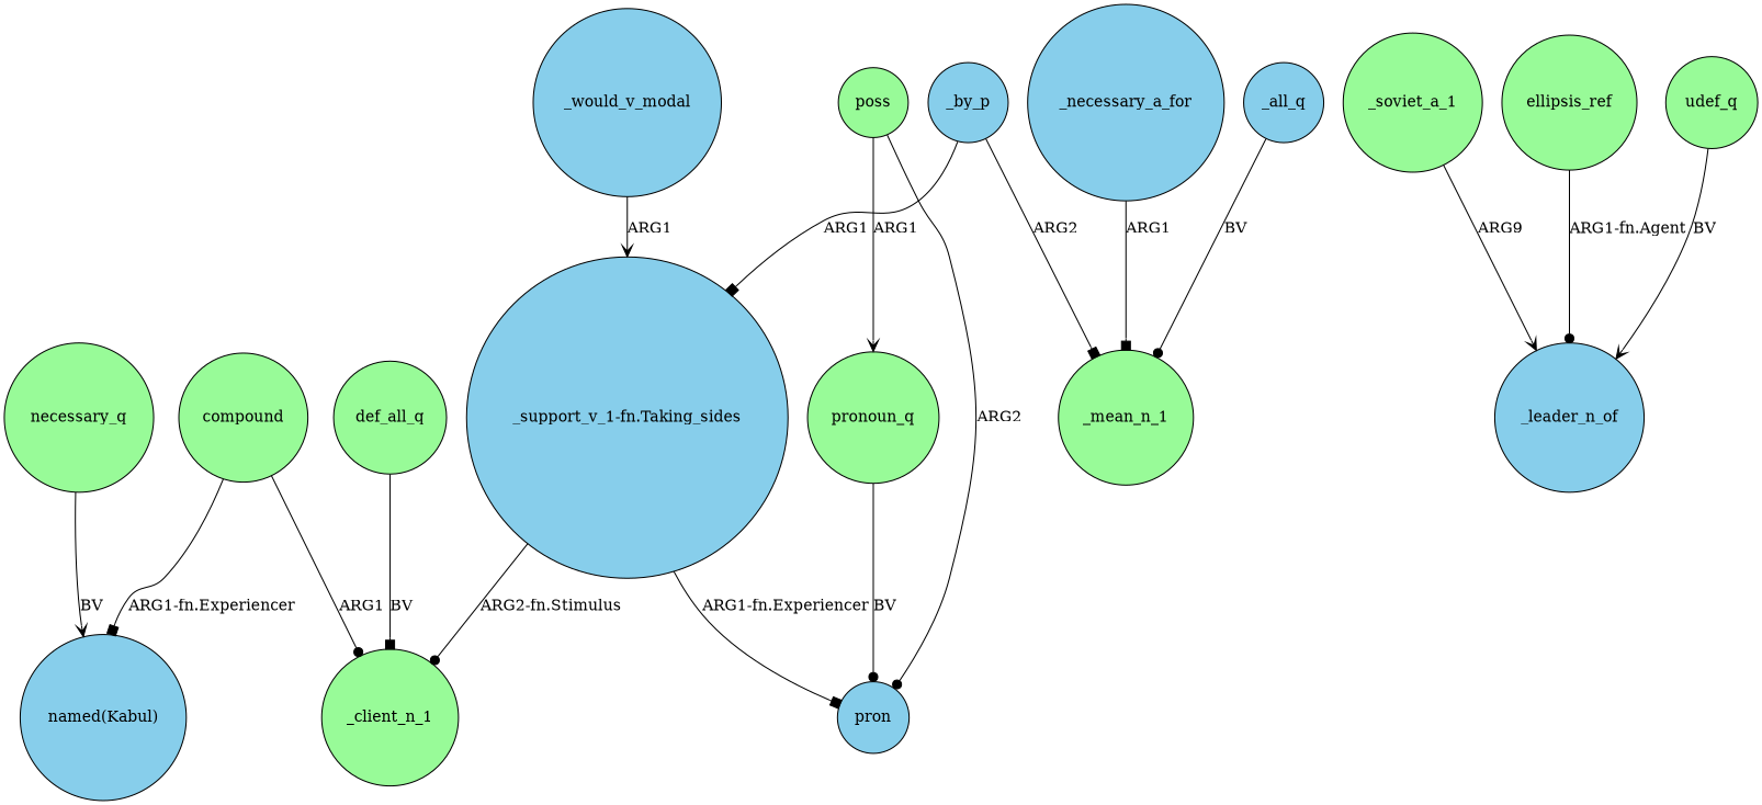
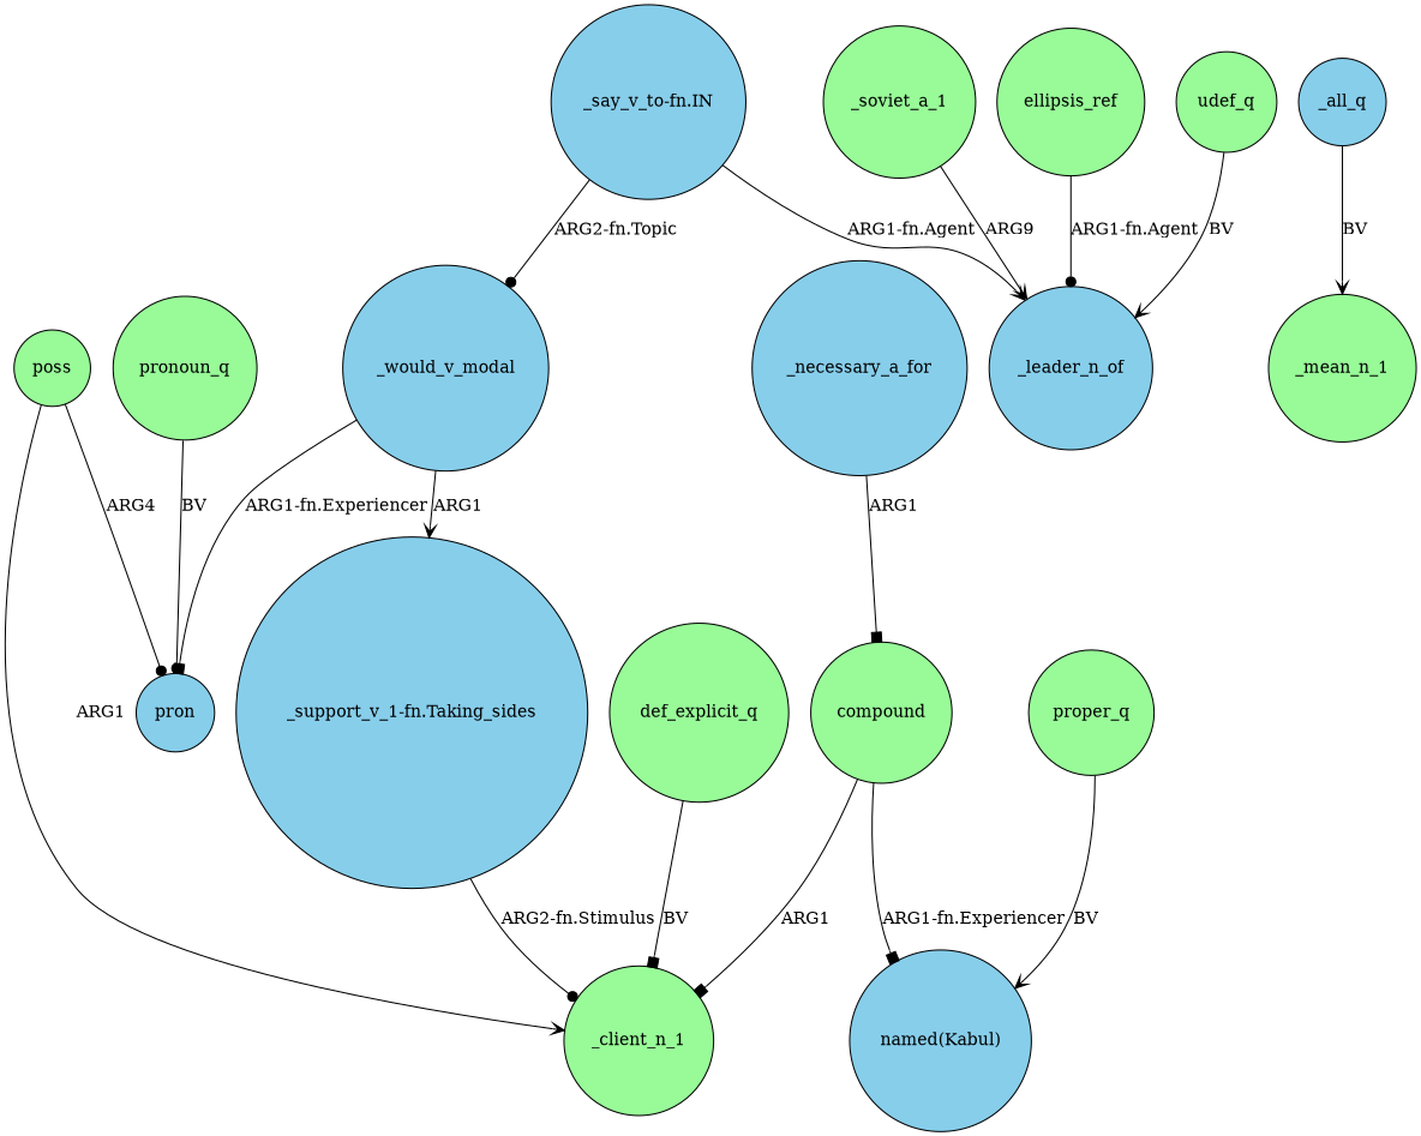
  digraph {
    node [fillcolor=palegreen shape=circle style=filled]
    edge [arrowhead=dot]
+   "_say_v_to-fn.IN" [fillcolor=skyblue]
    _would_v_modal [fillcolor=skyblue]
    _leader_n_of [fillcolor=skyblue]
    "_support_v_1-fn.Taking_sides" [fillcolor=skyblue]
    _client_n_1
    pron [fillcolor=skyblue]
-   def_explicit_q [label=def_all_q]
+   def_explicit_q
    _necessary_a_for [fillcolor=skyblue]
    _mean_n_1
    poss
    compound
    "named(Kabul)" [fillcolor=skyblue]
    _soviet_a_1
-   _by_p [fillcolor=skyblue]
    pronoun_q
    _all_q [fillcolor=skyblue]
    ellipsis_ref
-   proper_q [label=necessary_q]
+   proper_q
    udef_q
+   "_say_v_to-fn.IN" -> _would_v_modal [label="ARG2-fn.Topic"]
+   "_say_v_to-fn.IN" -> _leader_n_of [arrowhead=vee label="ARG1-fn.Agent"]
    _would_v_modal -> "_support_v_1-fn.Taking_sides" [arrowhead=vee label=ARG1]
    "_support_v_1-fn.Taking_sides" -> _client_n_1 [label="ARG2-fn.Stimulus"]
-   "_support_v_1-fn.Taking_sides" -> pron [arrowhead=box label="ARG1-fn.Experiencer"]
+   _would_v_modal -> pron [arrowhead=box label="ARG1-fn.Experiencer"]
    def_explicit_q -> _client_n_1 [arrowhead=box label=BV]
-   _necessary_a_for -> _mean_n_1 [arrowhead=box label=ARG1]
-   poss -> pronoun_q [arrowhead=vee label=ARG1]
-   poss -> pron [label=ARG2]
-   compound -> _client_n_1 [label=ARG1]
+   _necessary_a_for -> compound [arrowhead=box label=ARG1]
+   poss -> _client_n_1 [arrowhead=vee label=ARG1]
+   poss -> pron [label=ARG4]
+   compound -> _client_n_1 [arrowhead=box label=ARG1]
    compound -> "named(Kabul)" [arrowhead=box label="ARG1-fn.Experiencer"]
    _soviet_a_1 -> _leader_n_of [arrowhead=vee label=ARG9]
-   _by_p -> "_support_v_1-fn.Taking_sides" [arrowhead=box label=ARG1]
-   _by_p -> _mean_n_1 [arrowhead=box label=ARG2]
    pronoun_q -> pron [label=BV]
-   _all_q -> _mean_n_1 [label=BV]
+   _all_q -> _mean_n_1 [arrowhead=vee label=BV]
    ellipsis_ref -> _leader_n_of [label="ARG1-fn.Agent"]
    proper_q -> "named(Kabul)" [arrowhead=vee label=BV]
    udef_q -> _leader_n_of [arrowhead=vee label=BV]
  }
